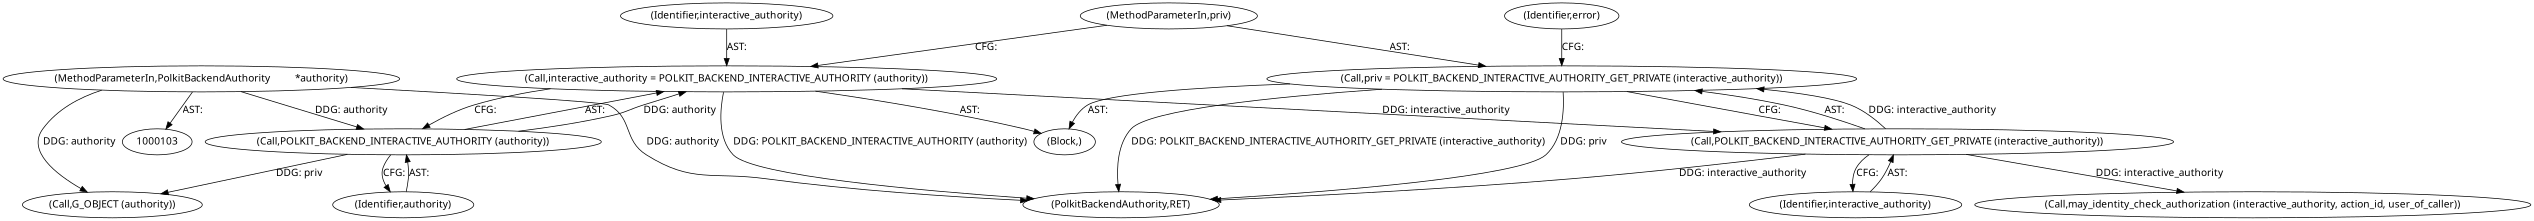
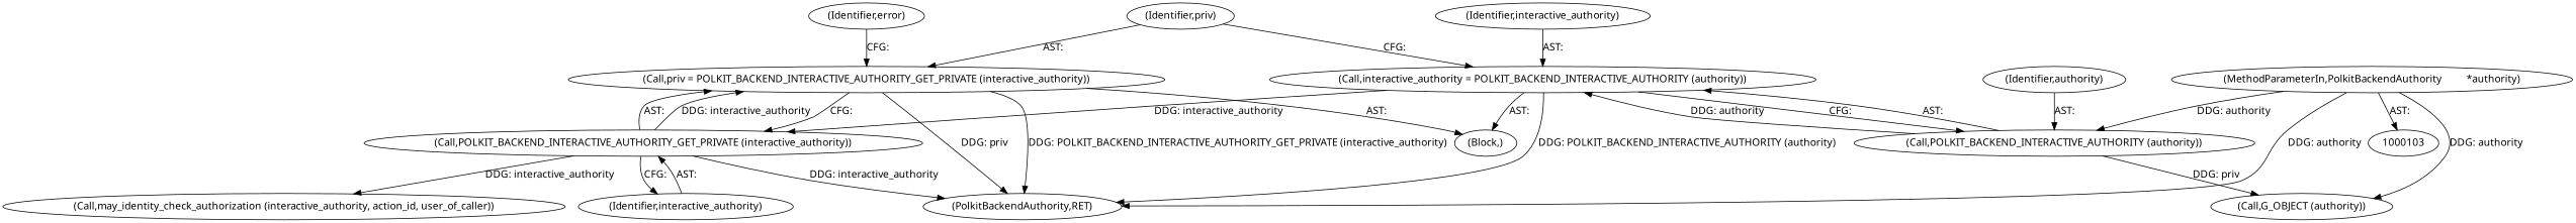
  digraph {
    fontname="Noto Sans"
    node [fontname="Noto Sans"]
    edge [fontname="Noto Sans"]
    n1 [label="(Call,priv = POLKIT_BACKEND_INTERACTIVE_AUTHORITY_GET_PRIVATE (interactive_authority))"]
    n2 [label="(Call,POLKIT_BACKEND_INTERACTIVE_AUTHORITY_GET_PRIVATE (interactive_authority))"]
    n3 [label="(PolkitBackendAuthority,RET)"]
    n4 [label="(Block,)"]
    n5 [label="(Identifier,interactive_authority)"]
    n6 [label="(Call,may_identity_check_authorization (interactive_authority, action_id, user_of_caller))"]
    n7 [label="(Call,interactive_authority = POLKIT_BACKEND_INTERACTIVE_AUTHORITY (authority))"]
    n8 [label="(Call,POLKIT_BACKEND_INTERACTIVE_AUTHORITY (authority))"]
    n9 [label="(Identifier,authority)"]
    n10 [label="(Call,G_OBJECT (authority))"]
    n11 [label="(MethodParameterIn,PolkitBackendAuthority         *authority)"]
    1000103
-   n13 [label="(MethodParameterIn,priv)"]
+   n13 [label="(Identifier,priv)"]
    n14 [label="(Identifier,interactive_authority)"]
    n15 [label="(Identifier,error)"]
    n1 -> n2 [label="CFG: "]
    n1 -> n3 [label="DDG: POLKIT_BACKEND_INTERACTIVE_AUTHORITY_GET_PRIVATE (interactive_authority)"]
    n1 -> n3 [label="DDG: priv"]
    n1 -> n4 [label="AST: "]
    n2 -> n1 [label="AST: "]
    n2 -> n1 [label="DDG: interactive_authority"]
    n2 -> n3 [label="DDG: interactive_authority"]
    n2 -> n5 [label="CFG: "]
    n2 -> n6 [label="DDG: interactive_authority"]
    n5 -> n2 [label="AST: "]
    n7 -> n2 [label="DDG: interactive_authority"]
    n7 -> n3 [label="DDG: POLKIT_BACKEND_INTERACTIVE_AUTHORITY (authority)"]
    n7 -> n4 [label="AST: "]
    n7 -> n8 [label="CFG: "]
    n8 -> n7 [label="AST: "]
    n8 -> n7 [label="DDG: authority"]
-   n8 -> n9 [label="CFG: "]
    n8 -> n10 [label="DDG: priv"]
    n9 -> n8 [label="AST: "]
    n11 -> n3 [label="DDG: authority"]
    n11 -> n8 [label="DDG: authority"]
    n11 -> n10 [label="DDG: authority"]
    n11 -> 1000103 [label="AST: "]
    n13 -> n1 [label="AST: "]
    n13 -> n7 [label="CFG: "]
    n14 -> n7 [label="AST: "]
    n15 -> n1 [label="CFG: "]
  }
